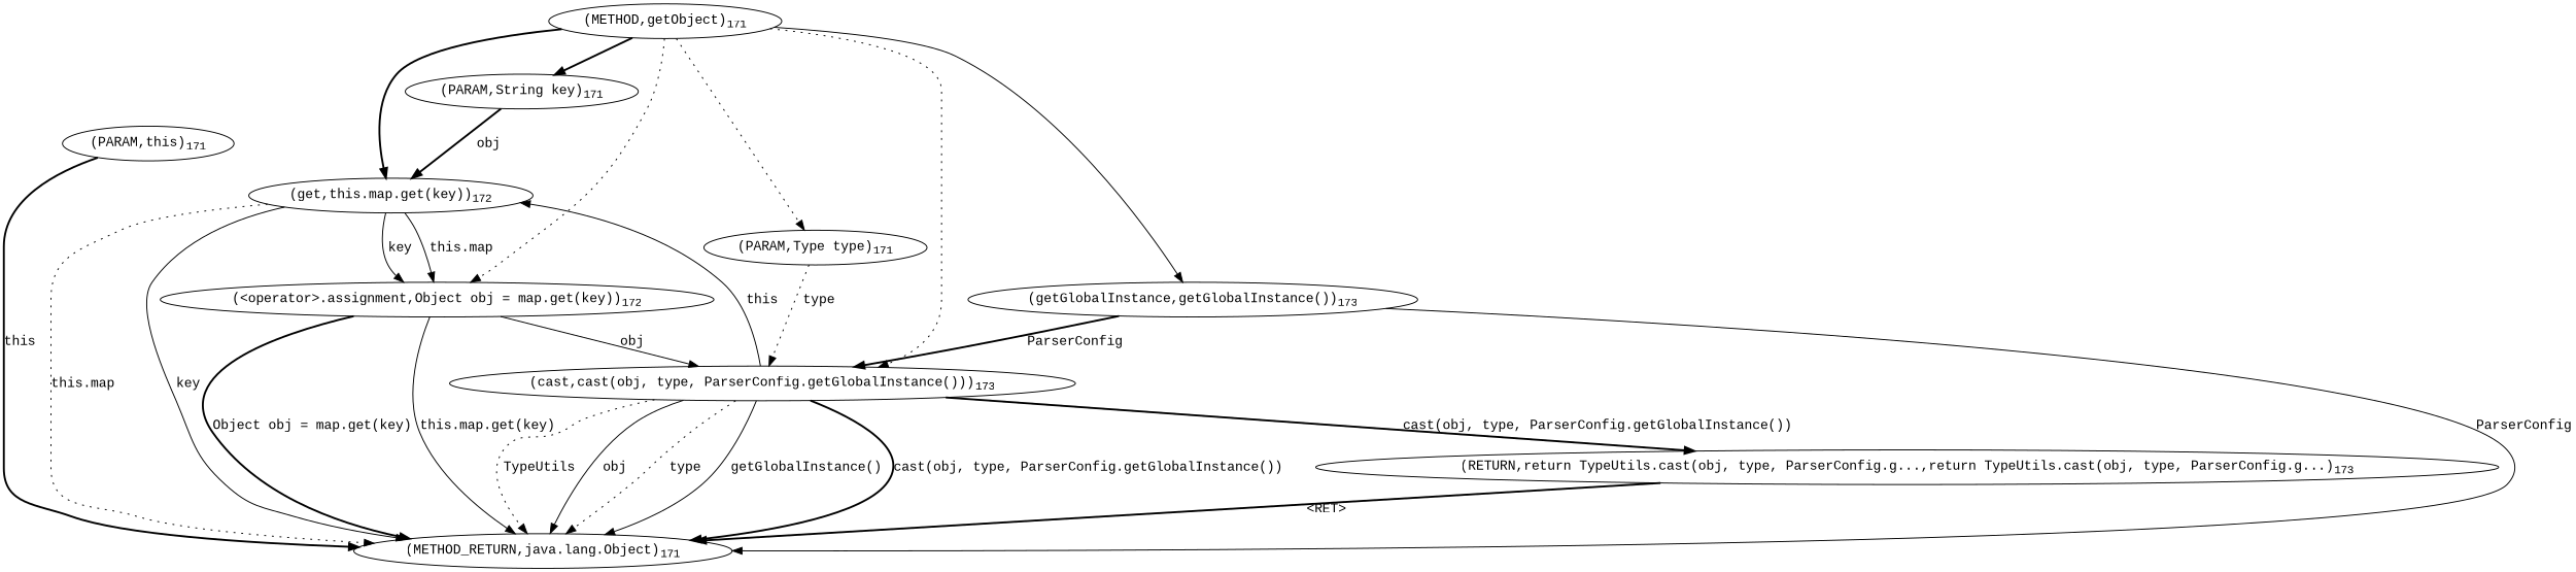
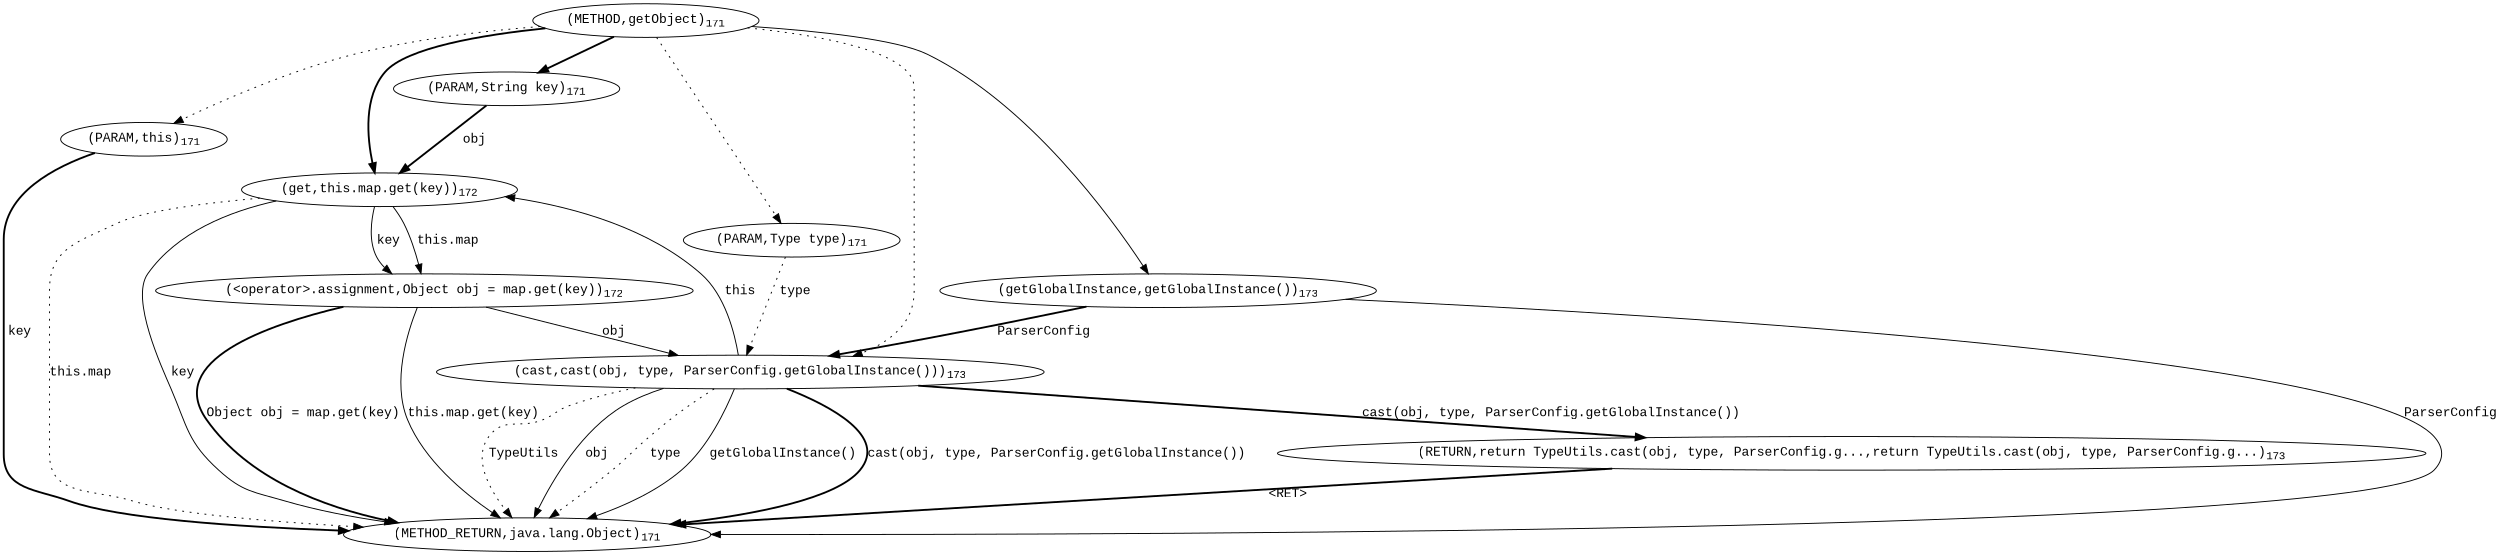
  digraph {
    fontname="Liberation Mono"
    node [fontname="Liberation Mono"]
    edge [fontname="Liberation Mono" style=solid]
    n1 [label=<(METHOD,getObject)<SUB>171</SUB>>]
    n2 [label=<(PARAM,this)<SUB>171</SUB>>]
    n3 [label=<(PARAM,String key)<SUB>171</SUB>>]
    n4 [label=<(PARAM,Type type)<SUB>171</SUB>>]
    n5 [label=<(cast,cast(obj, type, ParserConfig.getGlobalInstance()))<SUB>173</SUB>>]
    n6 [label=<(get,this.map.get(key))<SUB>172</SUB>>]
    n7 [label=<(getGlobalInstance,getGlobalInstance())<SUB>173</SUB>>]
    n8 [label=<(METHOD_RETURN,java.lang.Object)<SUB>171</SUB>>]
    n9 [label=<(RETURN,return TypeUtils.cast(obj, type, ParserConfig.g...,return TypeUtils.cast(obj, type, ParserConfig.g...)<SUB>173</SUB>>]
    n10 [label=<(&lt;operator&gt;.assignment,Object obj = map.get(key))<SUB>172</SUB>>]
-   n1 -> n10 [style=dotted]
+   n1 -> n2 [style=dotted]
    n1 -> n3 [style=bold]
    n1 -> n4 [style=dotted]
    n1 -> n5 [style=dotted]
    n1 -> n6 [style=bold]
    n1 -> n7
-   n2 -> n8 [label=this style=bold]
+   n2 -> n8 [label=key style=bold]
    n3 -> n6 [label=obj style=bold]
    n4 -> n5 [label=type style=dotted]
    n5 -> n6 [label=this]
    n5 -> n8 [label=TypeUtils style=dotted]
    n5 -> n8 [label=obj]
    n5 -> n8 [label=type style=dotted]
    n5 -> n8 [label="getGlobalInstance()"]
    n5 -> n8 [label="cast(obj, type, ParserConfig.getGlobalInstance())" style=bold]
    n5 -> n9 [label="cast(obj, type, ParserConfig.getGlobalInstance())" style=bold]
    n6 -> n8 [label="this.map" style=dotted]
    n6 -> n8 [label=key]
    n6 -> n10 [label="this.map"]
    n6 -> n10 [label=key]
    n7 -> n5 [label=ParserConfig style=bold]
    n7 -> n8 [label=ParserConfig]
    n9 -> n8 [label="&lt;RET&gt;" style=bold]
    n10 -> n5 [label=obj]
    n10 -> n8 [label="this.map.get(key)"]
    n10 -> n8 [label="Object obj = map.get(key)" style=bold]
  }
